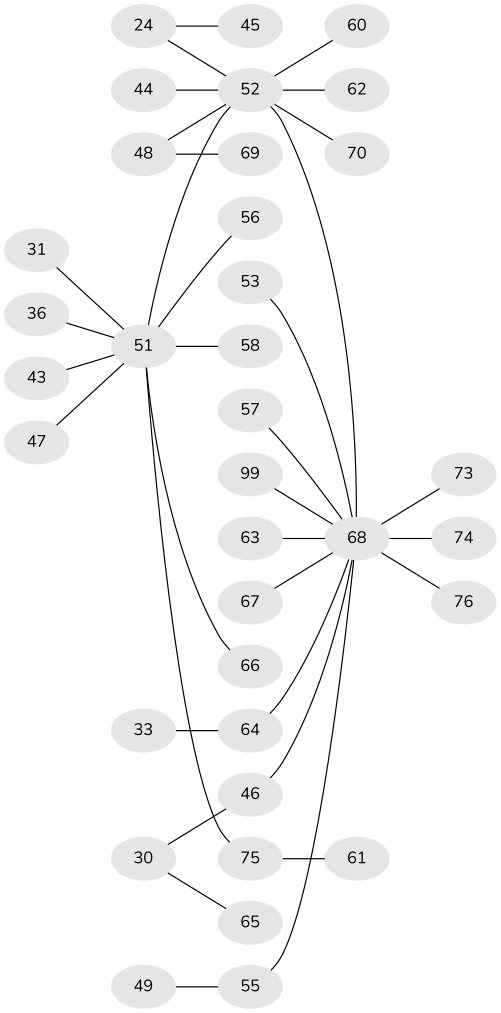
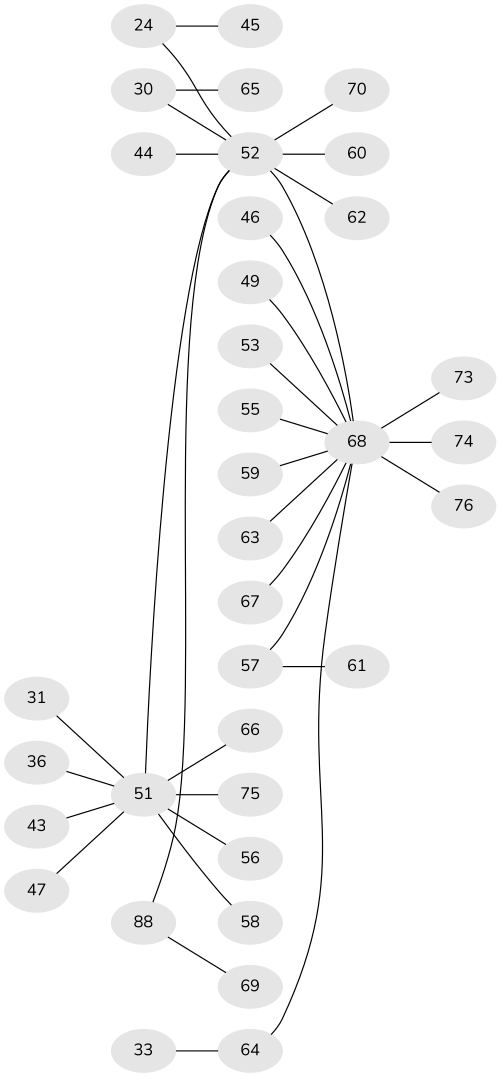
  graph {
    fontname=Nunito
    rankdir=LR
    node [color=gray90 fontname=Nunito style=filled]
    edge [fontname=Nunito]
    24
    45
    52 [super="+7+11+14+21+16+17+40+19+20+37+22"]
    68 [super="+54+50+39"]
    60
    62
    70
    30
    65
    51 [super="+27+6"]
    56
    58
    66
    75
    31
    64 [super="+12"]
    33
    36
    43
    44
    73
    74
    76
    46
    47
-   48 [super="+23+26+29"]
+   48 [super="+23+26+29" label=88]
    69
    49
    53
    55
    57
    61
-   59 [label=99]
+   59
    63
    67
    24 -- 45
    24 -- 52
    52 -- 68
    52 -- 60
    52 -- 62
    52 -- 70
    68 -- 73
    68 -- 74
    68 -- 76
-   30 -- 46
+   30 -- 52
    30 -- 65
    51 -- 52
    51 -- 56
    51 -- 58
    51 -- 66
    51 -- 75
    31 -- 51
    64 -- 68
    33 -- 64
    36 -- 51
    43 -- 51
    44 -- 52
    46 -- 68
    47 -- 51
    48 -- 52
    48 -- 69
-   49 -- 55
+   49 -- 68
    53 -- 68
    55 -- 68
    57 -- 68
-   75 -- 61
+   57 -- 61
    59 -- 68
    63 -- 68
    67 -- 68
  }
